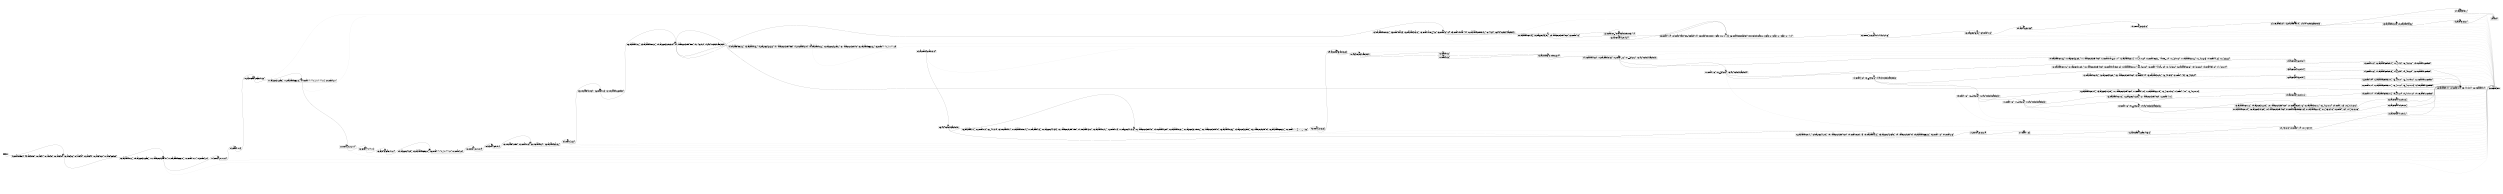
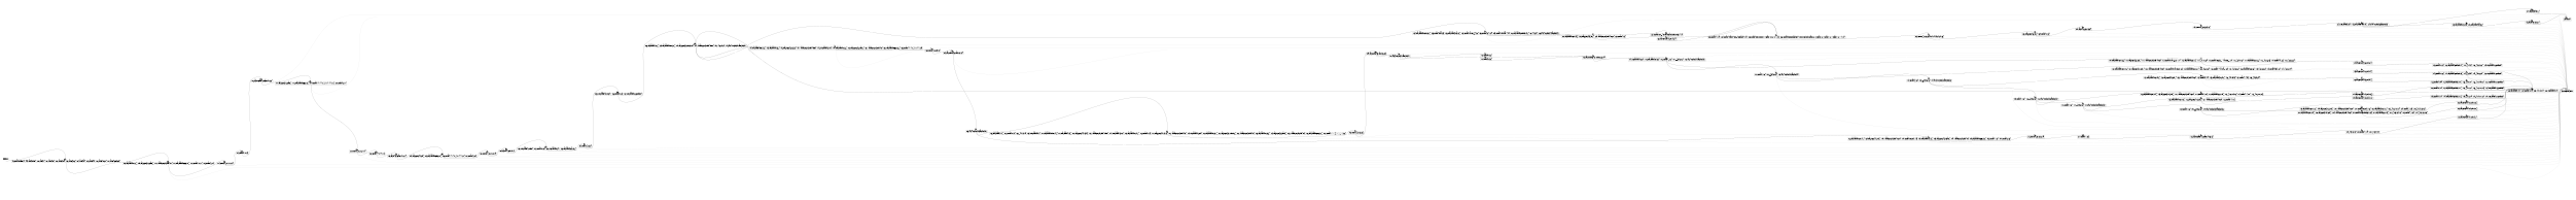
  digraph {
    rankdir=LR
    node [shape=record]
    edge [headport=n tailport=s]
    BB_entry31 [shape=none]
    n2 [label="{998: constant[undefined,v1]|999: vardecl['tokens']|1000: vardecl['i']|1001: vardecl['toc']|1002: vardecl['cmd']|1003: vardecl['prop']|1004: vardecl['val']|1005: vardecl['fn']|1006: vardecl['output']|1007: vardecl['openblocks']}"]
    n3 [label="{1008: read-variable['str',v8,-]|1009: read-property[v8,'replace',-]|1010: \<variable-non-null-undef\>['str']|1011: read-variable['RegExp',v10,-]|1012: constant[\"\\\\n\",v11]|1013: constant[\"g\",v12]}"]
    n4 [label="{1014: construct [-,v10,v11,v12,v9]}"]
    n5 [label="{1250: exceptional-return}"]
    n6 [label="{1015: constant[\"\\\\n\",v13]}"]
    n7 [label="{1016: call-str.replace [v8,'replace',v9,v13,v6]}"]
    n8 [label="{1017: read-property[v6,'replace',-]|1018: read-variable['RegExp',v15,-]|1019: constant[\"\\\\\\\{\\\\\\\{\\\\\\\{\\\\s*(.+?)\\\\s*\\\\\\\}\\\\\\\}\\\\\\\}\",v16]|1020: constant[\"g\",v17]}"]
    n9 [label="{1021: construct [-,v15,v16,v17,v14]}"]
    n10 [label="{1022: constant[\"\\\{\\\{!$1\\\}\\\}\",v18]}"]
    n11 [label="{1023: call-null [v6,'replace',v14,v18,v4]}"]
    n12 [label="{1024: read-property[v4,'split',-]|1025: read-variable['RegExp',v20,-]|1026: constant[\"(\\\\\\\{\\\\\\\{\\\\s*(.+?)\\\\s*\\\\\\\}\\\\\\\})\",v21]|1027: constant[\"g\",v22]}"]
    n13 [label="{1028: construct [-,v20,v21,v22,v19]}"]
    n14 [label="{1029: call-null [v4,'split',v19,v2]}"]
    n15 [label="{1030: write-variable[v2,'tokens']*|1031: constant[0.0,v23]|1032: write-variable[v23,'i']*|1033: read-variable['Array',v25,-]}"]
    n16 [label="{1034: construct [-,v25,v24]}"]
    n17 [label="{1035: write-variable[v24,'output']*|1036: constant[0.0,v26]|1037: write-variable[v26,'openblocks']*}"]
    n18 [label="{1038: read-variable['i',v28,-]|1039: read-variable['tokens',v30,-]|1040: read-property[v30,'length',v29]|1041: \<variable-non-null-undef\>['tokens']|1042: \<[v28,v29,v27]|1043: if[v27](true-block:400,false-block:401)}"]
    n19 [label="{1044: read-variable['tokens',v32,-]|1045: read-variable['i',v33,-]|1046: read-property[v32,v33,v31]|1047: \<variable-non-null-undef\>['tokens']|1048: write-variable[v31,'toc']*|1049: read-variable['toc',v36,-]|1050: read-property[v36,'match',-]|1051: \<variable-non-null-undef\>['toc']|1052: read-variable['RegExp',v38,-]|1053: constant[\"\\\\\\\{\\\\\\\{\\\\s*(.+?)\\\\s*\\\\\\\}\\\\\\\}\",v39]}"]
    n20 [label="{1054: read-variable['Function',v32,-]|1055: constant[\"$data\",v33]|1056: read-variable['Array',v37,-]|1057: constant[\"var __ret = [];\",v38]|1058: constant[\"try \\\{\",v39]|1059: constant[\"with($data)\\\{\",v40]|1060: read-variable['openblocks',v43,-]|1061: ![v43,v42]|1062: if[v42](true-block:444,false-block:445)}"]
+   n21 [label="{1063: construct [-,v38,v39,v37]}"]
    n22 [label="{1227: read-variable['output',v45,-]|1228: read-property[v45,'join',-]|1229: \<variable-non-null-undef\>['output']|1230: constant[\"\",v46]}"]
    n23 [label="{1231: constant[\"__ret = [\\\"Not all blocks are closed correctly.\\\"]\",v41]}"]
    n24 [label="{1064: call-toc.match [v36,'match',v37,v34]}"]
    n25 [label="{1232: call-output.join [v45,'join',v46,v41]}"]
    n26 [label="{1233: constant[\"\\\};\",v44]|1234: constant[\"\\\}catch(e)\\\{__ret = [e.message];\\\}\",v45]|1235: constant[\"return __ret.join(\\\"\\\").replace(/\\\\n\\\\n/g, \\\"\\\\n\\\");\",v46]|1236: constant[\"function escape(html) \\\{ return String(html).replace(/&/g, '&amp;').replace(/\\\"/g, '&quot;').replace(/\\\</g, '&lt;').replace(/\\\>/g, '&gt;');\\\}\",v47]}"]
    n27 [label="{1065: if[v34](true-block:405,false-block:406)}"]
    n28 [label="{1237: construct [-,v37,v38,v39,v40,v41,v44,v45,v46,v47,v36]}"]
    n29 [label="{1066: read-variable['i',v41,-]|1067: constant[1.0,v42]|1068: +[v41,v42,v40]|1069: write-variable[v40,'i']*|1070: read-variable['tokens',v44,-]|1071: read-variable['i',v45,-]|1072: read-property[v44,v45,v43]|1073: \<variable-non-null-undef\>['tokens']|1074: write-variable[v43,'toc']*|1075: read-variable['toc',v47,-]|1076: constant[0.0,v48]|1077: read-property[v47,v48,v46]|1078: \<variable-non-null-undef\>['toc']|1079: write-variable[v46,'cmd']*|1080: read-variable['toc',v51,-]|1081: read-property[v51,'substring',-]|1082: \<variable-non-null-undef\>['toc']|1083: read-variable['toc',v55,-]|1084: read-property[v55,'match',-]|1085: \<variable-non-null-undef\>['toc']|1086: read-variable['RegExp',v57,-]|1087: constant[\"^(\\\\^|\\\\#|\\\\!|\\\\~|\\\\:)\",v58]}"]
    n30 [label="{1088: read-variable['output',v41,-]|1089: read-property[v41,'push',-]|1090: \<variable-non-null-undef\>['output']|1091: constant[\"__ret.push('\",v45]|1092: read-variable['toc',v48,-]|1093: read-property[v48,'replace',-]|1094: \<variable-non-null-undef\>['toc']|1095: read-variable['RegExp',v50,-]|1096: constant[\"\\\\'\",v51]|1097: constant[\"g\",v52]}"]
    n31 [label="{1098: construct [-,v57,v58,v56]}"]
    n32 [label="{1216: construct [-,v50,v51,v52,v49]}"]
    n33 [label="{1099: call-toc.match [v55,'match',v56,v53]}"]
    n34 [label="{1217: constant[\"\\\\'\",v53]}"]
    n35 [label="{1100: if[v53](true-block:410,false-block:411)}"]
    n36 [label="{1218: call-toc.replace [v48,'replace',v49,v53,v46]}"]
    n37 [label="{1101: constant[1.0,v52]}"]
    n38 [label="{1102: constant[0.0,v52]}"]
    n39 [label="{1103: call-toc.substring [v51,'substring',v52,v49]}"]
    n40 [label="{1104: write-variable[v49,'prop']*|1105: read-variable['cmd',v59,-]|1106: constant[\"~\",v60]|1107: ==[v59,v60,v61]|1108: if[v61](true-block:414,false-block:415)}"]
    n41 [label="{1109: read-variable['output',v63,-]|1110: read-property[v63,'push',-]|1111: \<variable-non-null-undef\>['output']|1112: constant[\"for(var $i=0;$i\\\<\",v71]|1113: read-variable['prop',v72,-]|1114: +[v71,v72,v69]|1115: constant[\".length;$i++) \\\{ var $item = \",v70]|1116: +[v69,v70,v67]|1117: read-variable['prop',v68,-]|1118: +[v67,v68,v65]|1119: constant[\"[$i];\",v66]|1120: +[v65,v66,v64]}"]
    n42 [label="{1121: constant[\":\",v60]|1122: ==[v59,v60,v61]|1123: if[v61](true-block:418,false-block:419)}"]
    n43 [label="{1124: call-output.push [v63,'push',v64,-]*}"]
    n44 [label="{1130: read-variable['output',v78,-]|1131: read-property[v78,'push',-]|1132: \<variable-non-null-undef\>['output']|1133: constant[\"for(var $key in \",v86]|1134: read-variable['prop',v87,-]|1135: +[v86,v87,v84]|1136: constant[\") \\\{ var $val = \",v85]|1137: +[v84,v85,v82]|1138: read-variable['prop',v83,-]|1139: +[v82,v83,v80]|1140: constant[\"[$key];\",v81]|1141: +[v80,v81,v79]}"]
    n45 [label="{1142: constant[\"#\",v60]|1143: ==[v59,v60,v61]|1144: if[v61](true-block:422,false-block:423)}"]
    n46 [label="{1125: constant[1.0,v73]|1126: read-variable['openblocks',v74,-]|1127: +[v74,v75]|1128: +[v75,v73,v76]|1129: write-variable[v76,'openblocks']*}"]
    n47 [label="{1145: call-output.push [v78,'push',v79,-]*}"]
    n48 [label="{1151: read-variable['output',v93,-]|1152: read-property[v93,'push',-]|1153: \<variable-non-null-undef\>['output']|1154: constant[\"if(\",v97]|1155: read-variable['prop',v98,-]|1156: +[v97,v98,v95]|1157: constant[\") \\\{\",v96]|1158: +[v95,v96,v94]}"]
    n49 [label="{1159: constant[\"^\",v60]|1160: ==[v59,v60,v61]|1161: if[v61](true-block:426,false-block:427)}"]
    n50 [label="{1223: read-variable['i',v41,-]|1224: constant[1.0,v42]|1225: +[v41,v42,v40]|1226: write-variable[v40,'i']*}"]
    n51 [label="{1146: constant[1.0,v88]|1147: read-variable['openblocks',v89,-]|1148: +[v89,v90]|1149: +[v90,v88,v91]|1150: write-variable[v91,'openblocks']*}"]
    n52 [label="{1162: call-output.push [v93,'push',v94,-]*}"]
    n53 [label="{1168: read-variable['output',v104,-]|1169: read-property[v104,'push',-]|1170: \<variable-non-null-undef\>['output']|1171: constant[\"if(!\",v108]|1172: read-variable['prop',v109,-]|1173: +[v108,v109,v106]|1174: constant[\") \\\{\",v107]|1175: +[v106,v107,v105]}"]
    n54 [label="{1176: constant[\"/\",v60]|1177: ==[v59,v60,v61]|1178: if[v61](true-block:430,false-block:431)}"]
    n55 [label="{1163: constant[1.0,v99]|1164: read-variable['openblocks',v100,-]|1165: +[v100,v101]|1166: +[v101,v99,v102]|1167: write-variable[v102,'openblocks']*}"]
+   n56 [label="{1179: call-output.push [v104,'push',v105,-]*}"]
    n57 [label="{1185: read-variable['output',v115,-]|1186: read-property[v115,'push',-]|1187: \<variable-non-null-undef\>['output']|1188: constant[\"\\\}\",v116]}"]
    n58 [label="{1189: constant[\"!\",v60]|1190: ==[v59,v60,v61]|1191: if[v61](true-block:434,false-block:436)}"]
    n59 [label="{1180: constant[1.0,v110]|1181: read-variable['openblocks',v111,-]|1182: +[v111,v112]|1183: +[v112,v110,v113]|1184: write-variable[v113,'openblocks']*}"]
    n60 [label="{1192: call-output.push [v115,'push',v116,-]*}"]
    n61 [label="{1198: read-variable['output',v122,-]|1199: read-property[v122,'push',-]|1200: \<variable-non-null-undef\>['output']|1201: constant[\"__ret.push(\",v126]|1202: read-variable['prop',v127,-]|1203: +[v126,v127,v124]|1204: constant[\");\",v125]|1205: +[v124,v125,v123]}"]
    n62 [label="{1207: read-variable['output',v129,-]|1208: read-property[v129,'push',-]|1209: \<variable-non-null-undef\>['output']|1210: constant[\"__ret.push(escape(\",v133]|1211: read-variable['prop',v134,-]|1212: +[v133,v134,v131]|1213: constant[\"));\",v132]|1214: +[v131,v132,v130]}"]
    n63 [label="{1193: constant[1.0,v117]|1194: read-variable['openblocks',v118,-]|1195: +[v118,v119]|1196: -[v119,v117,v120]|1197: write-variable[v120,'openblocks']*}"]
    n64 [label="{1206: call-output.push [v122,'push',v123,-]*}"]
    n65 [label="{1215: call-output.push [v129,'push',v130,-]*}"]
    n66 [label="{1219: +[v45,v46,v43]|1220: constant[\"');\",v44]|1221: +[v43,v44,v42]}"]
    n67 [label="{1222: call-output.push [v41,'push',v42,-]*}"]
    n68 [label="{1238: read-property[v36,'join',-]|1239: constant[\"\\n\",v48]}"]
    n69 [label="{1240: call-null [v36,'join',v48,v34]}"]
    n70 [label="{1241: construct [-,v32,v33,v34,v31]}"]
    n71 [label="{1242: write-variable[v31,'fn']*|1243: read-variable['data',v49,-]|1244: if[v49](true-block:453,false-block:454)}"]
    n72 [label="{1245: read-variable['fn',v51,v50]|1246: read-variable['data',v52,-]}"]
    n73 [label="{1247: read-variable['fn',v1,-]}"]
    n74 [label="{1248: call-fn [v50,v51,v52,v1]}"]
    n75 [label="{1249: return[v1]}"]
    BB_entry31 -> n2 [headlabel="    384"]
    n2 -> n3 [headlabel="      385"]
    n3 -> n4 [headlabel="      386"]
    n3 -> n5 [color=gray headlabel="      457"]
    n4 -> n5 [color=gray]
    n4 -> n6 [headlabel="      387"]
    n6 -> n7 [headlabel="      388"]
    n7 -> n5 [color=gray]
    n7 -> n8 [headlabel="      389"]
    n8 -> n5 [color=gray]
    n8 -> n9 [headlabel="      390"]
    n9 -> n5 [color=gray]
    n9 -> n10 [headlabel="      391"]
    n10 -> n11 [headlabel="      392"]
    n11 -> n5 [color=gray]
    n11 -> n12 [headlabel="      393"]
    n12 -> n5 [color=gray]
    n12 -> n13 [headlabel="      394"]
    n13 -> n5 [color=gray]
    n13 -> n14 [headlabel="      395"]
    n14 -> n5 [color=gray]
    n14 -> n15 [headlabel="      396"]
    n15 -> n5 [color=gray]
    n15 -> n16 [headlabel="      397"]
    n16 -> n5 [color=gray]
    n16 -> n17 [headlabel="      398"]
    n17 -> n18 [headlabel="      399"]
    n18 -> n5 [color=gray]
    n18 -> n19 [headlabel="      400"]
    n18 -> n20 [headlabel="      401"]
    n19 -> n5 [color=gray]
+   n19 -> n21 [headlabel="      402"]
    n20 -> n5 [color=gray]
    n20 -> n22 [headlabel="      444"]
    n20 -> n23 [headlabel="      445"]
+   n21 -> n24 [headlabel="      403"]
    n22 -> n5 [color=gray]
    n22 -> n25 [headlabel="      446"]
    n23 -> n26 [headlabel="      447"]
    n24 -> n5 [color=gray]
    n24 -> n27 [headlabel="      404"]
    n25 -> n5 [color=gray]
    n25 -> n26
    n26 -> n28 [headlabel="      448"]
    n27 -> n29 [headlabel="      405"]
    n27 -> n30 [headlabel="      406"]
    n28 -> n5 [color=gray]
    n28 -> n68 [headlabel="      449"]
    n29 -> n5 [color=gray]
    n29 -> n31 [headlabel="      407"]
    n30 -> n5 [color=gray]
    n30 -> n32 [headlabel="      438"]
    n31 -> n5 [color=gray]
    n31 -> n33 [headlabel="      408"]
    n32 -> n5 [color=gray]
    n32 -> n34 [headlabel="      439"]
    n33 -> n5 [color=gray]
    n33 -> n35 [headlabel="      409"]
    n34 -> n36 [headlabel="      440"]
    n35 -> n37 [headlabel="      410"]
    n35 -> n38 [headlabel="      411"]
    n36 -> n5 [color=gray]
    n36 -> n66 [headlabel="      441"]
    n37 -> n39 [headlabel="      412"]
    n38 -> n39
    n39 -> n5 [color=gray]
    n39 -> n40 [headlabel="      413"]
    n40 -> n5 [color=gray]
    n40 -> n41 [headlabel="      414"]
    n40 -> n42 [headlabel="      415"]
    n41 -> n5 [color=gray]
    n41 -> n43 [headlabel="      416"]
    n42 -> n5 [color=gray]
    n42 -> n44 [headlabel="      418"]
    n42 -> n45 [headlabel="      419"]
    n43 -> n5 [color=gray]
    n43 -> n46 [headlabel="      417"]
    n44 -> n5 [color=gray]
    n44 -> n47 [color=gray headlabel="      420"]
    n45 -> n5 [color=gray]
    n45 -> n48 [headlabel="      422"]
    n45 -> n49 [headlabel="      423"]
    n46 -> n5 [color=gray]
    n46 -> n50 [headlabel="      443"]
    n47 -> n5 [color=gray]
    n47 -> n51 [headlabel="      421"]
    n48 -> n5 [color=gray]
    n48 -> n52 [headlabel="      424"]
    n49 -> n5 [color=gray]
    n49 -> n53 [headlabel="      426"]
    n49 -> n54 [headlabel="      427"]
    n50 -> n5 [color=gray]
    n50 -> n18
    n51 -> n5 [color=gray]
    n51 -> n50
    n52 -> n5 [color=gray]
    n52 -> n55 [headlabel="      425"]
    n53 -> n5 [color=gray]
+   n53 -> n56 [headlabel="      428"]
    n54 -> n5 [color=gray]
    n54 -> n57 [headlabel="      430"]
    n54 -> n58 [headlabel="      431"]
    n55 -> n5 [color=gray]
    n55 -> n50
+   n56 -> n5 [color=gray]
+   n56 -> n59 [headlabel="      429"]
    n57 -> n5 [color=gray]
    n57 -> n60 [headlabel="      432"]
    n58 -> n5 [color=gray]
    n58 -> n61 [headlabel="      434"]
    n58 -> n62 [headlabel="      436"]
    n59 -> n5 [color=black]
    n59 -> n50
    n60 -> n5 [color=gray]
    n60 -> n63 [headlabel="      433"]
    n61 -> n5 [color=gray]
    n61 -> n64 [headlabel="      435"]
    n62 -> n5 [color=gray]
    n62 -> n65 [headlabel="      437"]
    n63 -> n5 [color=gray]
    n63 -> n50
    n64 -> n5 [color=gray]
    n64 -> n50
    n65 -> n5 [color=gray]
    n65 -> n50
    n66 -> n5 [color=gray]
    n66 -> n67 [headlabel="      442"]
    n67 -> n5 [color=gray]
    n67 -> n50
    n68 -> n5 [color=gray]
    n68 -> n69 [headlabel="      450"]
    n69 -> n5 [color=gray]
    n69 -> n70 [headlabel="      451"]
    n70 -> n5 [color=gray]
    n70 -> n71 [headlabel="      452"]
    n71 -> n5 [color=gray]
    n71 -> n72 [headlabel="      453"]
    n71 -> n73 [headlabel="      454"]
    n72 -> n5 [color=gray]
    n72 -> n74 [headlabel="      455"]
    n73 -> n5 [color=gray]
    n73 -> n75 [headlabel="      456"]
    n74 -> n5 [color=gray]
    n74 -> n75
  }
